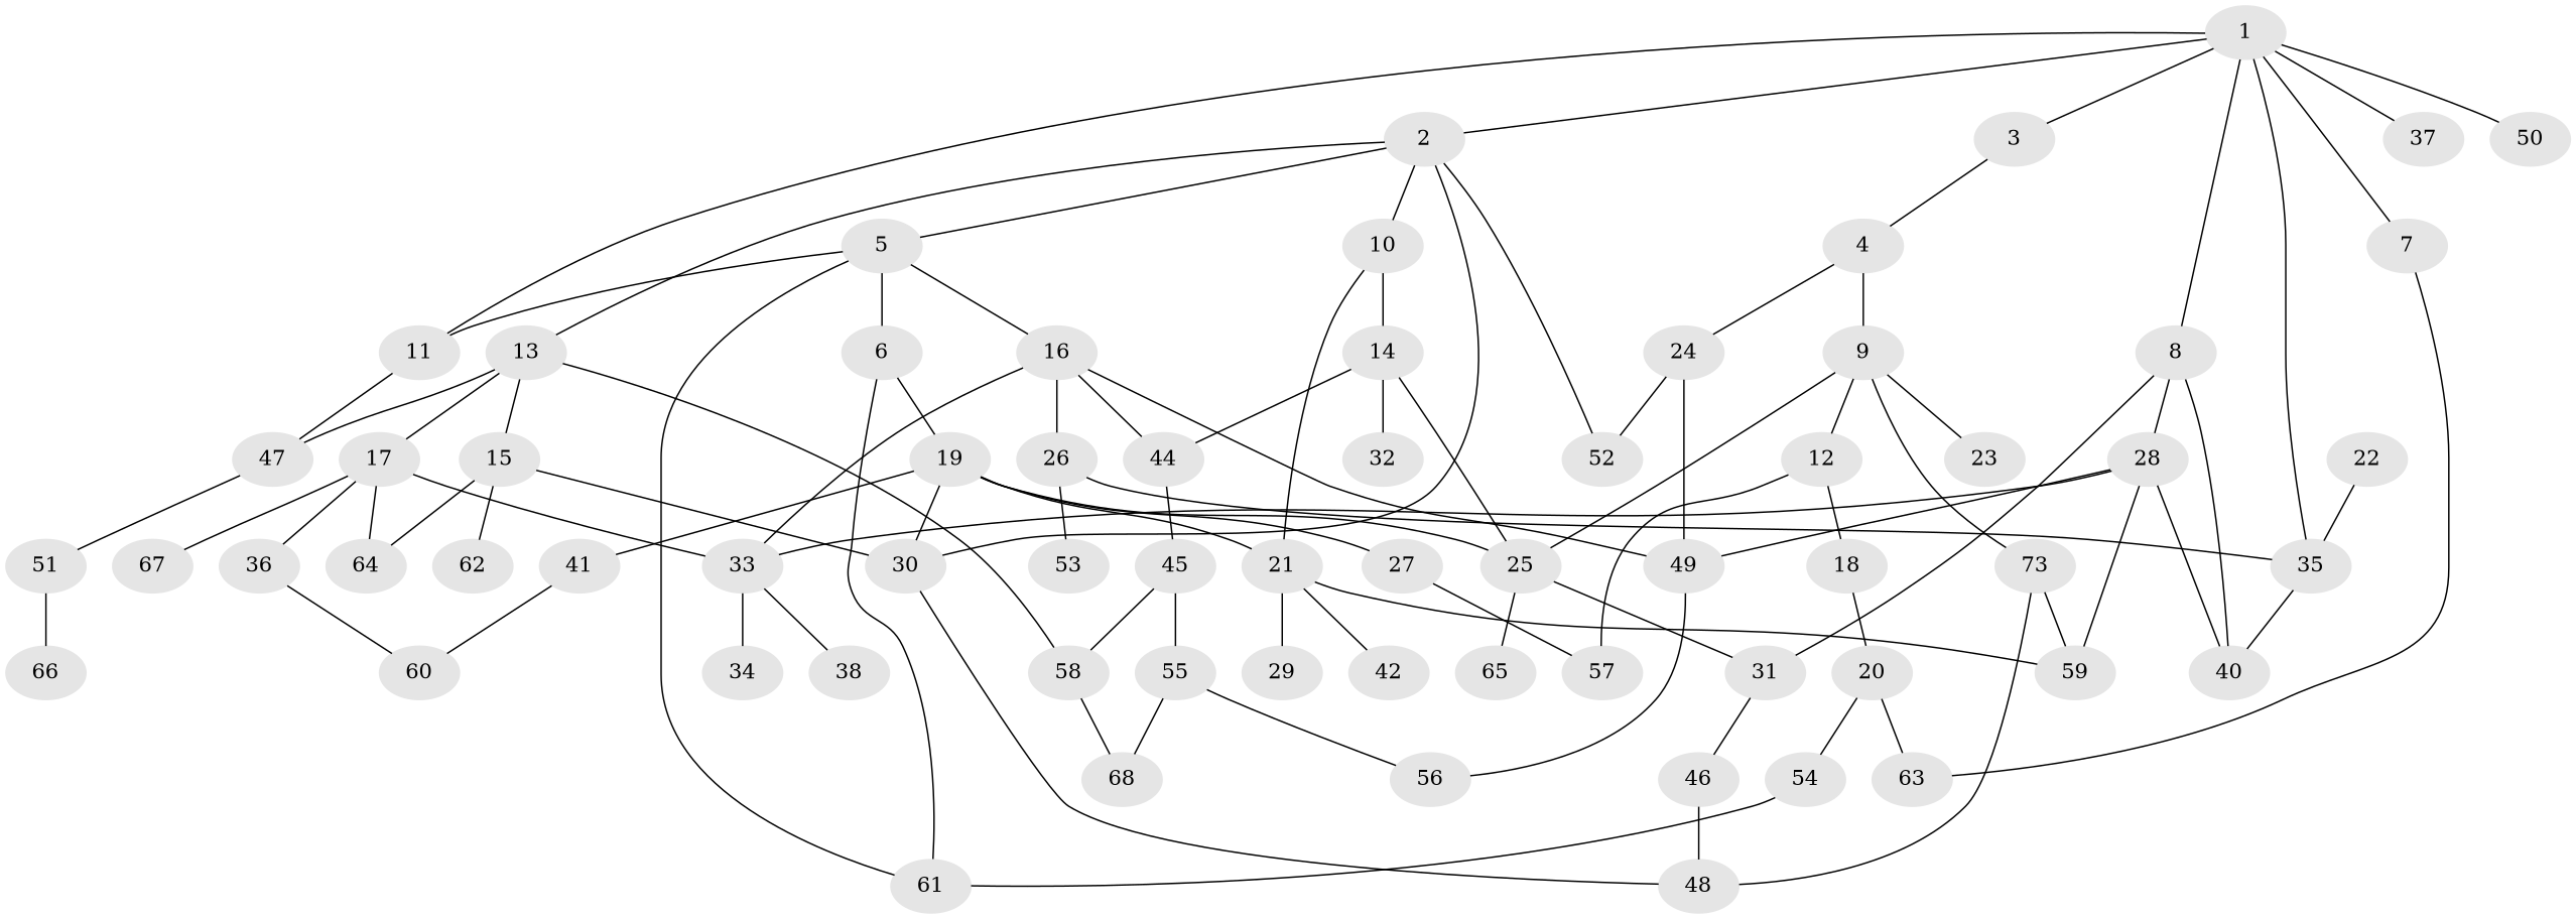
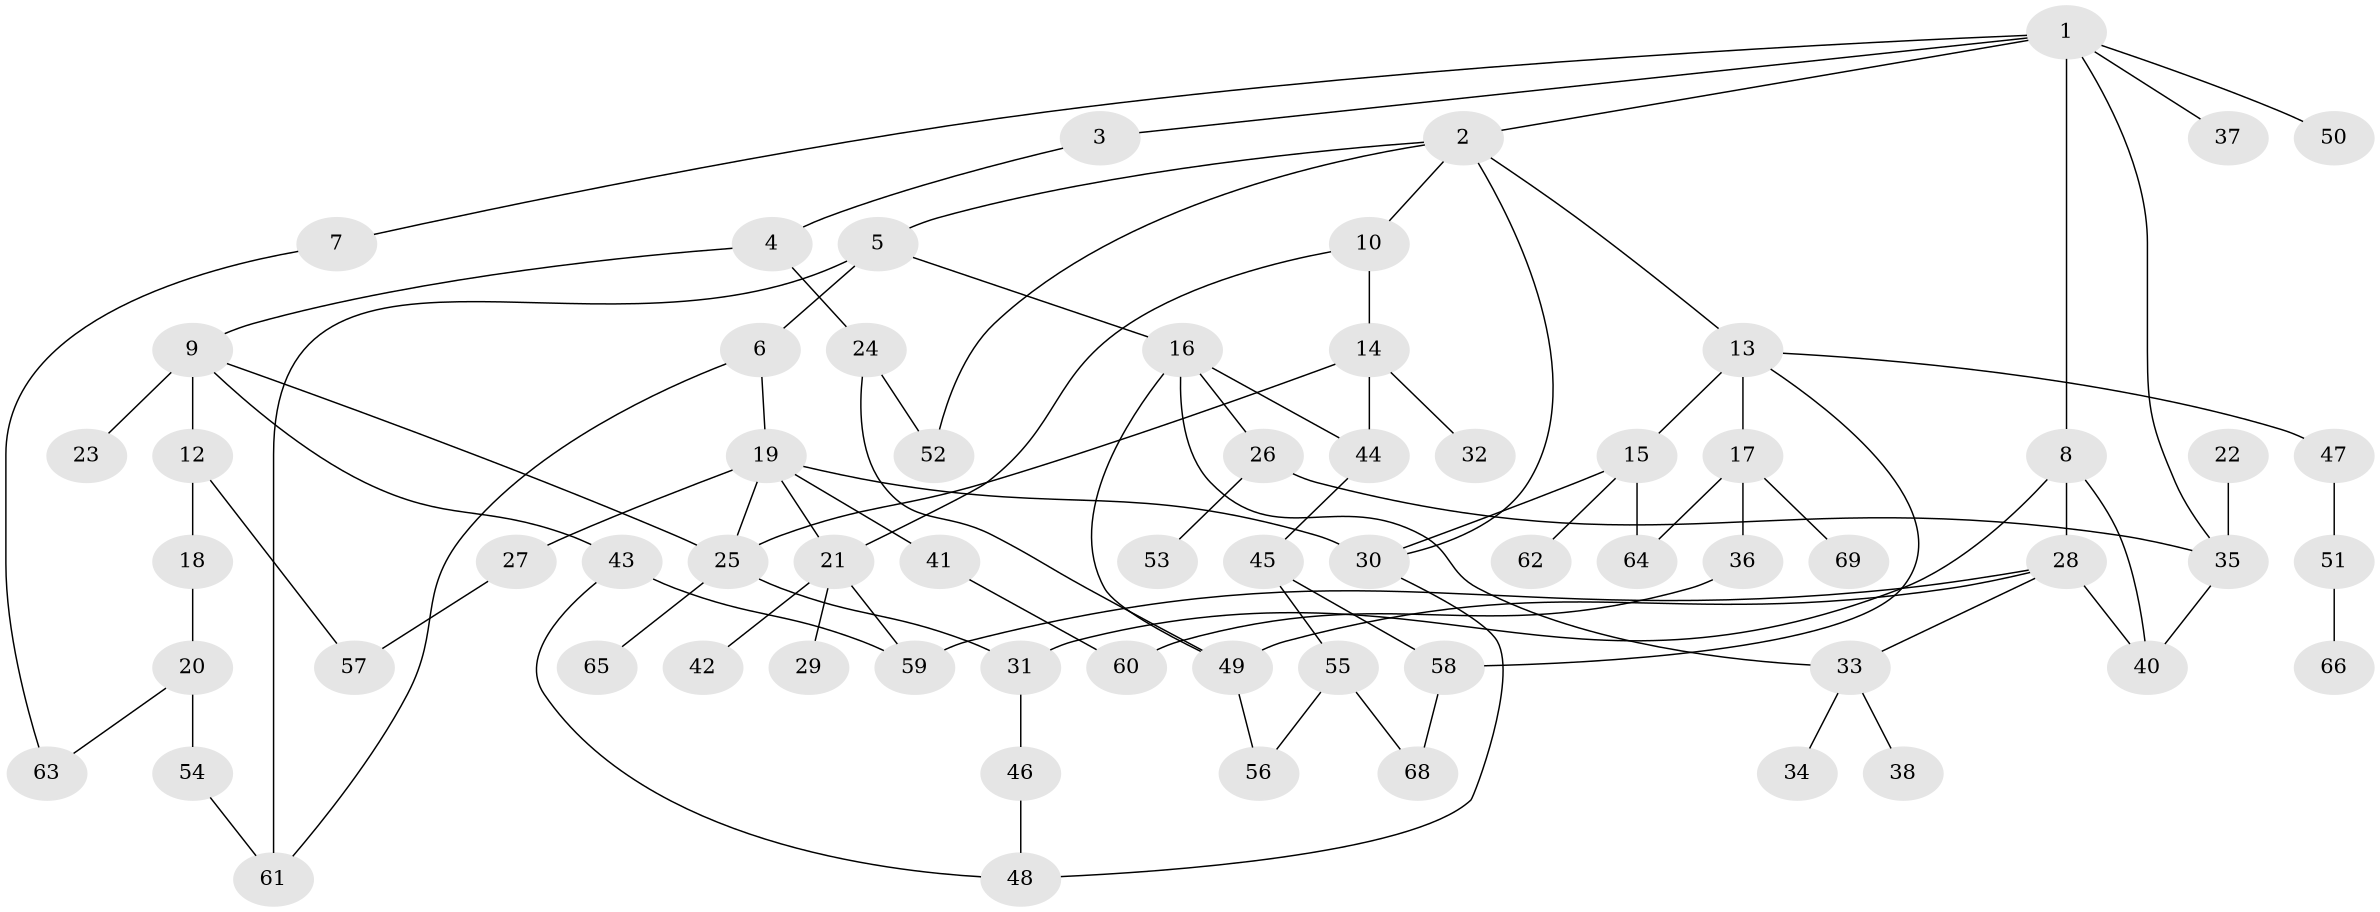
  graph {
    node [color=gray90 style=filled]
    1
    2
    3
    7
    8
-   11
    35
    37
    50
    5
    10
    13
    30
    52
    4
    63
    28
    31
    40
    47
    6
    16
    61
    14
    21
    15
    17
    58
    48
    9
    24
    12
    23
    25
-   43 [label=73]
+   43
    49
    19
    44
    26
    33
    27
    41
    59
    46
    18
    57
    65
    32
    29
    42
    51
    20
    62
    64
    36
-   67
+   67 [label=69]
    68
    22
    45
    53
    34
    38
    56
    60
    54
    55
    66
    1 -- 2
    1 -- 3
    1 -- 7
    1 -- 8
-   1 -- 11
    1 -- 35
    1 -- 37
    1 -- 50
    2 -- 5
    2 -- 10
    2 -- 13
    2 -- 30
    2 -- 52
    3 -- 4
    7 -- 63
    8 -- 28
    8 -- 31
    8 -- 40
-   11 -- 47
    35 -- 40
-   5 -- 11
    5 -- 6
    5 -- 16
    5 -- 61
    10 -- 14
    10 -- 21
    13 -- 47
    13 -- 15
    13 -- 17
    13 -- 58
    30 -- 48
    4 -- 9
    4 -- 24
    28 -- 40
    28 -- 49
    28 -- 33
    28 -- 59
    31 -- 46
    47 -- 51
    6 -- 61
    6 -- 19
    16 -- 49
    16 -- 44
    16 -- 26
    16 -- 33
    14 -- 25
    14 -- 44
    14 -- 32
    21 -- 59
    21 -- 29
    21 -- 42
    15 -- 30
    15 -- 62
    15 -- 64
-   17 -- 33
    17 -- 64
    17 -- 36
    17 -- 67
    58 -- 68
    9 -- 12
    9 -- 23
    9 -- 25
    9 -- 43
    24 -- 52
    24 -- 49
    12 -- 18
    12 -- 57
    25 -- 31
    25 -- 65
    43 -- 48
    43 -- 59
    49 -- 56
    19 -- 30
    19 -- 21
    19 -- 25
    19 -- 27
    19 -- 41
    44 -- 45
    26 -- 35
    26 -- 53
    33 -- 34
    33 -- 38
    27 -- 57
    41 -- 60
    46 -- 48
    18 -- 20
    51 -- 66
    20 -- 63
    20 -- 54
    36 -- 60
    22 -- 35
    45 -- 58
    45 -- 55
    54 -- 61
    55 -- 68
    55 -- 56
  }
